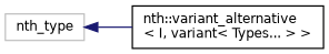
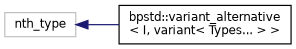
  digraph {
    rankdir=LR
    node [fillcolor=white fontname=Helvetica fontsize=10 shape=record style=filled]
    n1 [color=grey75 height=0.2 label=nth_type width=0.4]
-   n2 [color=black height=0.2 label="nth::variant_alternative\l\< I, variant\< Types... \> \>" width=0.4]
+   n2 [color=black height=0.2 label="bpstd::variant_alternative\l\< I, variant\< Types... \> \>" width=0.4]
    n1 -> n2 [color=midnightblue dir=back fontname=Helvetica fontsize=10 labelfontname=Helvetica labelfontsize=10 style=solid]
  }
